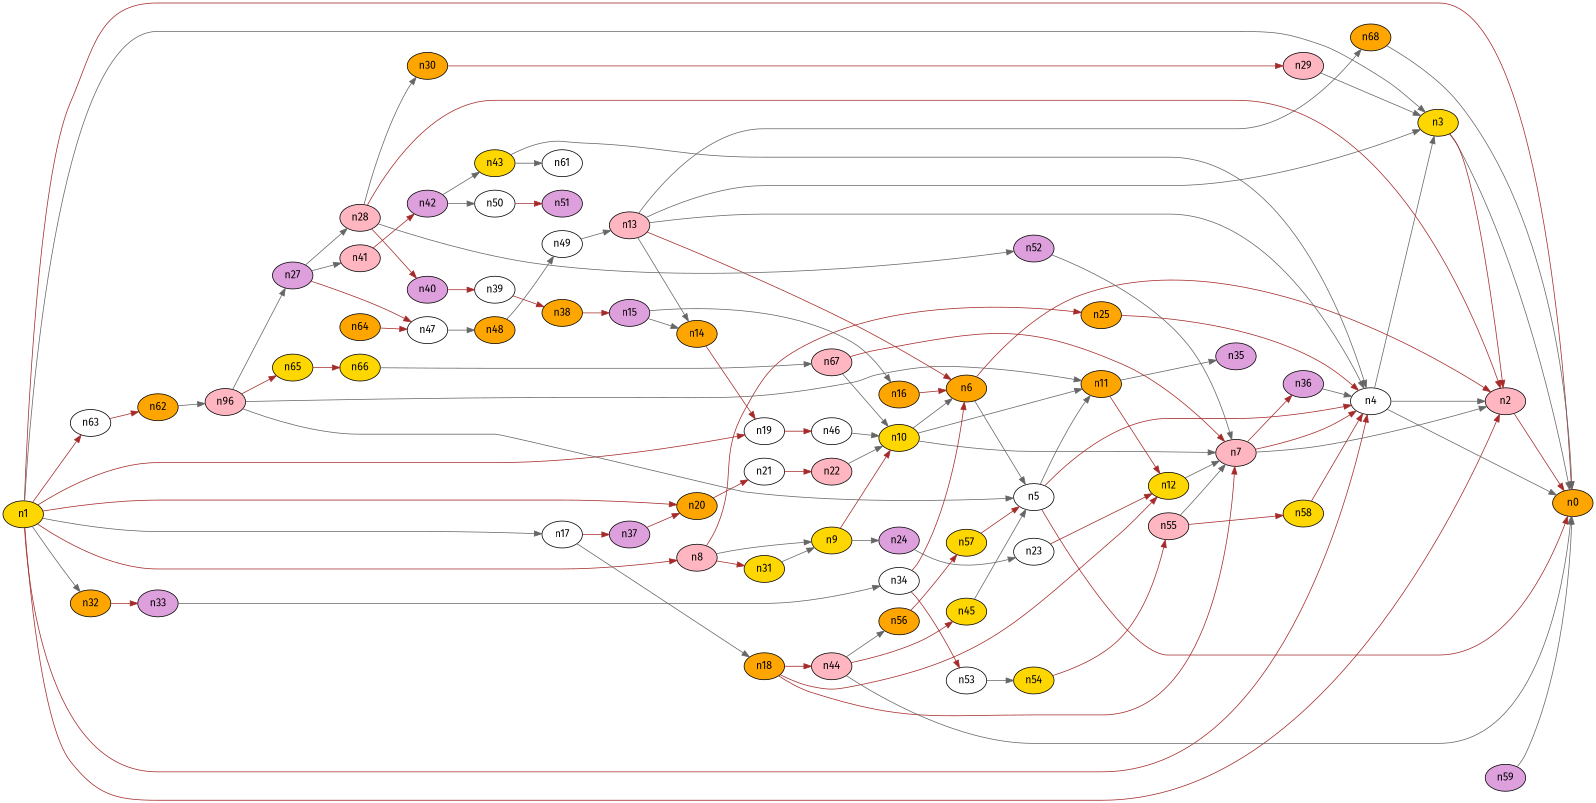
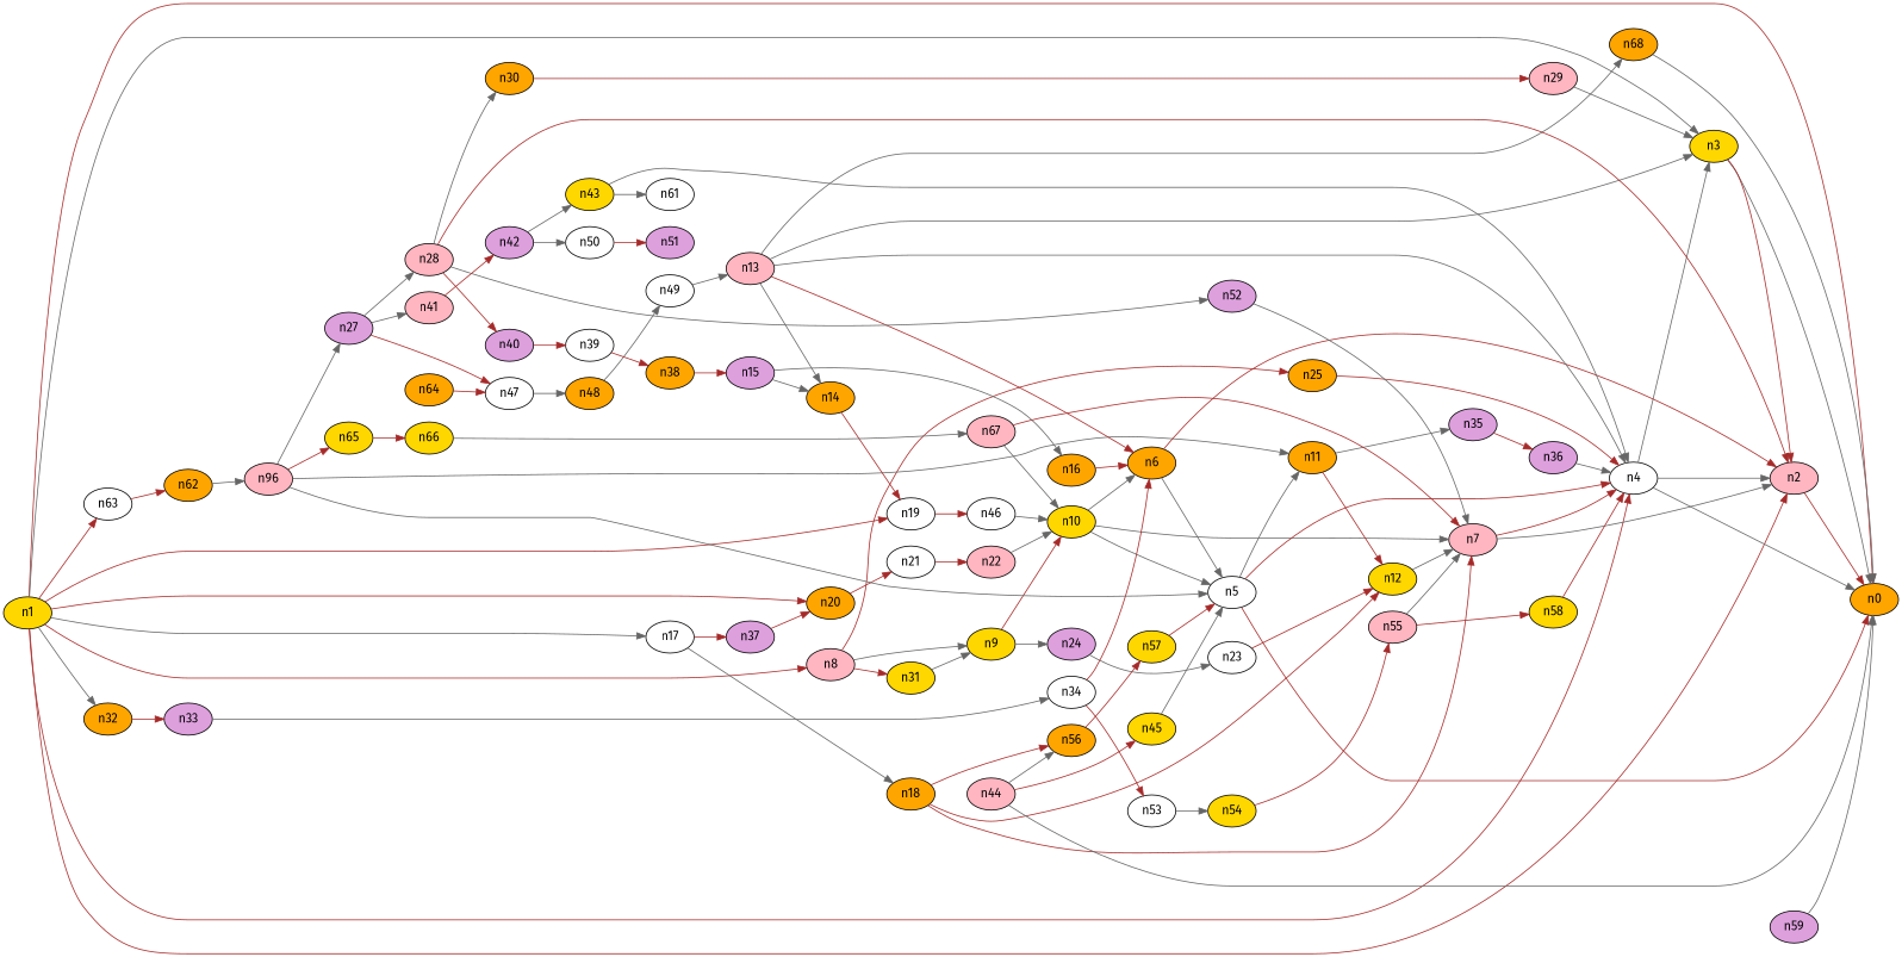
  digraph {
    fontname="Fira Sans"
    rankdir=LR
    node [fillcolor=orange fontname="Fira Sans" style=filled]
    edge [color=gray40 fontname="Fira Sans"]
    n1 [fillcolor=gold]
    n0
    n2 [fillcolor=lightpink]
    n3 [fillcolor=gold]
    n4 [fillcolor=white]
    n8 [fillcolor=lightpink]
    n17 [fillcolor=white]
    n19 [fillcolor=white]
    n20
    n32
    n63 [fillcolor=white]
    n9 [fillcolor=gold]
    n25
    n31 [fillcolor=gold]
    n18
    n37 [fillcolor=plum]
    n46 [fillcolor=white]
    n21 [fillcolor=white]
    n33 [fillcolor=plum]
    n62
    n10 [fillcolor=gold]
    n24 [fillcolor=plum]
    n12 [fillcolor=gold]
    n7 [fillcolor=lightpink]
    n44 [fillcolor=lightpink]
    n22 [fillcolor=lightpink]
    n34 [fillcolor=white]
    n26 [fillcolor=lightpink label=n96]
    n5 [fillcolor=white]
    n11
    n35 [fillcolor=plum]
    n36 [fillcolor=plum]
    n6
    n23 [fillcolor=white]
    n13 [fillcolor=lightpink]
    n14
    n68
    n15 [fillcolor=plum]
    n16
    n45 [fillcolor=gold]
    n56
    n57 [fillcolor=gold]
    n27 [fillcolor=plum]
    n65 [fillcolor=gold]
    n28 [fillcolor=lightpink]
    n41 [fillcolor=lightpink]
    n47 [fillcolor=white]
    n66 [fillcolor=gold]
    n30
    n40 [fillcolor=plum]
    n52 [fillcolor=plum]
    n42 [fillcolor=plum]
    n48
    n67 [fillcolor=lightpink]
    n29 [fillcolor=lightpink]
    n39 [fillcolor=white]
    n43 [fillcolor=gold]
    n50 [fillcolor=white]
    n49 [fillcolor=white]
    n38
    n53 [fillcolor=white]
    n54 [fillcolor=gold]
    n55 [fillcolor=lightpink]
    n61 [fillcolor=white]
    n51 [fillcolor=plum]
    n58 [fillcolor=gold]
    n59 [fillcolor=plum]
    n64
    n1 -> n0 [color=brown]
    n1 -> n2 [color=brown]
    n1 -> n3
    n1 -> n4 [color=brown]
    n1 -> n8 [color=brown]
    n1 -> n17
    n1 -> n19 [color=brown]
    n1 -> n20 [color=brown]
    n1 -> n32
    n1 -> n63 [color=brown]
    n2 -> n0 [color=brown]
    n3 -> n0
    n3 -> n2 [color=brown]
    n4 -> n0
    n4 -> n2
    n4 -> n3
    n8 -> n9
    n8 -> n25 [color=brown]
    n8 -> n31 [color=brown]
    n17 -> n18
    n17 -> n37 [color=brown]
    n19 -> n46 [color=brown]
    n20 -> n21 [color=brown]
    n32 -> n33 [color=brown]
    n63 -> n62 [color=brown]
    n9 -> n10 [color=brown]
    n9 -> n24
    n25 -> n4 [color=brown]
    n31 -> n9
    n18 -> n12 [color=brown]
    n18 -> n7 [color=brown]
-   n18 -> n44 [color=brown]
+   n18 -> n56 [color=brown]
    n37 -> n20 [color=brown]
    n46 -> n10
    n21 -> n22 [color=brown]
    n33 -> n34
    n62 -> n26
    n10 -> n7
-   n10 -> n11
+   n10 -> n5
    n10 -> n6
    n24 -> n23
    n12 -> n7
    n7 -> n2
    n7 -> n4 [color=brown]
    n44 -> n0
    n44 -> n45 [color=brown]
    n44 -> n56
    n22 -> n10
    n34 -> n6 [color=brown]
    n34 -> n53 [color=brown]
    n26 -> n5
    n26 -> n11
    n26 -> n27
    n26 -> n65 [color=brown]
    n5 -> n0 [color=brown]
    n5 -> n4 [color=brown]
    n5 -> n11
    n11 -> n12 [color=brown]
    n11 -> n35
-   n7 -> n36 [color=brown]
+   n35 -> n36 [color=brown]
    n36 -> n4
    n6 -> n2 [color=brown]
    n6 -> n5
    n23 -> n12 [color=brown]
    n13 -> n3
    n13 -> n4
    n13 -> n6 [color=brown]
    n13 -> n14
    n13 -> n68
    n14 -> n19 [color=brown]
    n68 -> n0
    n15 -> n14
    n15 -> n16
    n16 -> n6 [color=brown]
    n45 -> n5
    n56 -> n57 [color=brown]
    n57 -> n5 [color=brown]
    n27 -> n28
    n27 -> n41
    n27 -> n47 [color=brown]
    n65 -> n66 [color=brown]
    n28 -> n2 [color=brown]
    n28 -> n30
    n28 -> n40 [color=brown]
    n28 -> n52
    n41 -> n42 [color=brown]
    n47 -> n48
    n66 -> n67
    n30 -> n29 [color=brown]
    n40 -> n39 [color=brown]
    n52 -> n7
    n42 -> n43
    n42 -> n50
    n48 -> n49
    n67 -> n10
    n67 -> n7 [color=brown]
    n29 -> n3
    n39 -> n38 [color=brown]
    n43 -> n4
    n43 -> n61
    n50 -> n51 [color=brown]
    n49 -> n13
    n38 -> n15 [color=brown]
    n53 -> n54
    n54 -> n55 [color=brown]
    n55 -> n7
    n55 -> n58 [color=brown]
    n58 -> n4 [color=brown]
    n59 -> n0
    n64 -> n47 [color=brown]
  }
